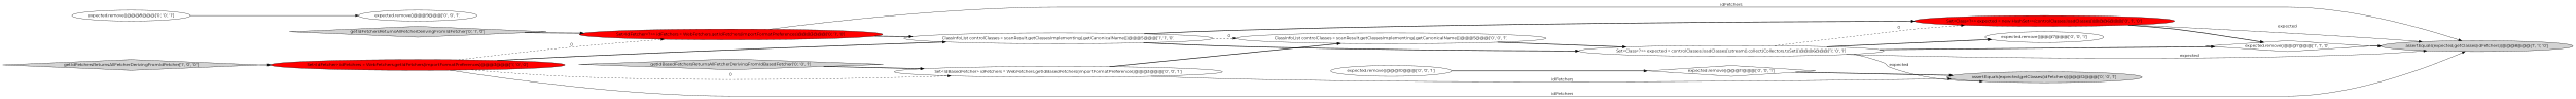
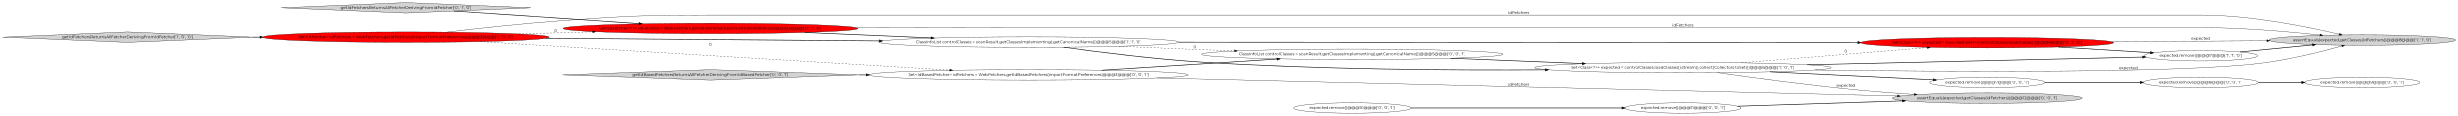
  digraph {
    fontname=Montserrat
    rankdir=LR
    node [fillcolor=white fontname=Montserrat shape=ellipse style=filled]
    edge [fontname=Montserrat style=bold]
    n1 [fillcolor=lightgray label="getIdFetchersReturnsAllFetcherDerivingFromIdFetcher['0', '1', '0']" shape=diamond]
    n2 [fillcolor=red label="Set<IdFetcher<?>> idFetchers = WebFetchers.getIdFetchers(importFormatPreferences)@@@3@@@['0', '1', '0']"]
    n3 [fillcolor=lightgray label="assertEquals(expected,getClasses(idFetchers))@@@8@@@['1', '1', '0']"]
    n4 [label="ClassInfoList controlClasses = scanResult.getClassesImplementing(.getCanonicalName())@@@5@@@['1', '1', '0']"]
    n5 [label="Set<Class<?>> expected = controlClasses.loadClasses().stream().collect(Collectors.toSet())@@@6@@@['1', '0', '1']"]
-   n6 [label="expected.remove()@@@7@@@['1', '1', '0']" shape=diamond]
+   n6 [label="expected.remove()@@@7@@@['1', '1', '0']"]
    n7 [fillcolor=red label="Set<Class<?>> expected = new HashSet<>(controlClasses.loadClasses())@@@6@@@['0', '1', '0']"]
    n8 [fillcolor=lightgray label="assertEquals(expected,getClasses(idFetchers))@@@12@@@['0', '0', '1']"]
    n9 [label="expected.remove()@@@7@@@['0', '0', '1']"]
    n10 [label="expected.remove()@@@8@@@['0', '0', '1']"]
    n11 [label="Set<IdBasedFetcher> idFetchers = WebFetchers.getIdBasedFetchers(importFormatPreferences)@@@3@@@['0', '0', '1']"]
    n12 [label="ClassInfoList controlClasses = scanResult.getClassesImplementing(.getCanonicalName())@@@5@@@['0', '0', '1']"]
    n13 [label="expected.remove()@@@9@@@['0', '0', '1']"]
    n14 [label="expected.remove()@@@10@@@['0', '0', '1']"]
-   n15 [label="expected.remove()@@@11@@@['0', '0', '1']" shape=diamond]
+   n15 [label="expected.remove()@@@11@@@['0', '0', '1']"]
    n16 [fillcolor=red label="Set<IdFetcher> idFetchers = WebFetchers.getIdFetchers(importFormatPreferences)@@@3@@@['1', '0', '0']"]
    n17 [fillcolor=lightgray label="getIdBasedFetchersReturnsAllFetcherDerivingFromIdBasedFetcher['0', '0', '1']" shape=diamond]
    n18 [fillcolor=lightgray label="getIdFetchersReturnsAllFetcherDerivingFromIdFetcher['1', '0', '0']" shape=diamond]
    n1 -> n2
    n2 -> n3 [label=idFetchers style=solid]
    n2 -> n4
    n4 -> n5
    n4 -> n7
    n4 -> n12 [label=0 style=dashed]
    n5 -> n3 [label=expected style=solid]
    n5 -> n6
    n5 -> n7 [label=0 style=dashed]
    n5 -> n8 [label=expected style=solid]
    n5 -> n9
    n6 -> n3
    n7 -> n3 [label=expected style=solid]
    n7 -> n6
-   n10 -> n13 [style=solid]
+   n9 -> n10
+   n10 -> n13
    n11 -> n8 [label=idFetchers style=solid]
    n11 -> n12
    n12 -> n5
    n14 -> n15
    n15 -> n8
    n16 -> n2 [label=0 style=dashed]
    n16 -> n3 [label=idFetchers style=solid]
    n16 -> n4
    n16 -> n11 [label=0 style=dashed]
    n17 -> n11
    n18 -> n16
  }
